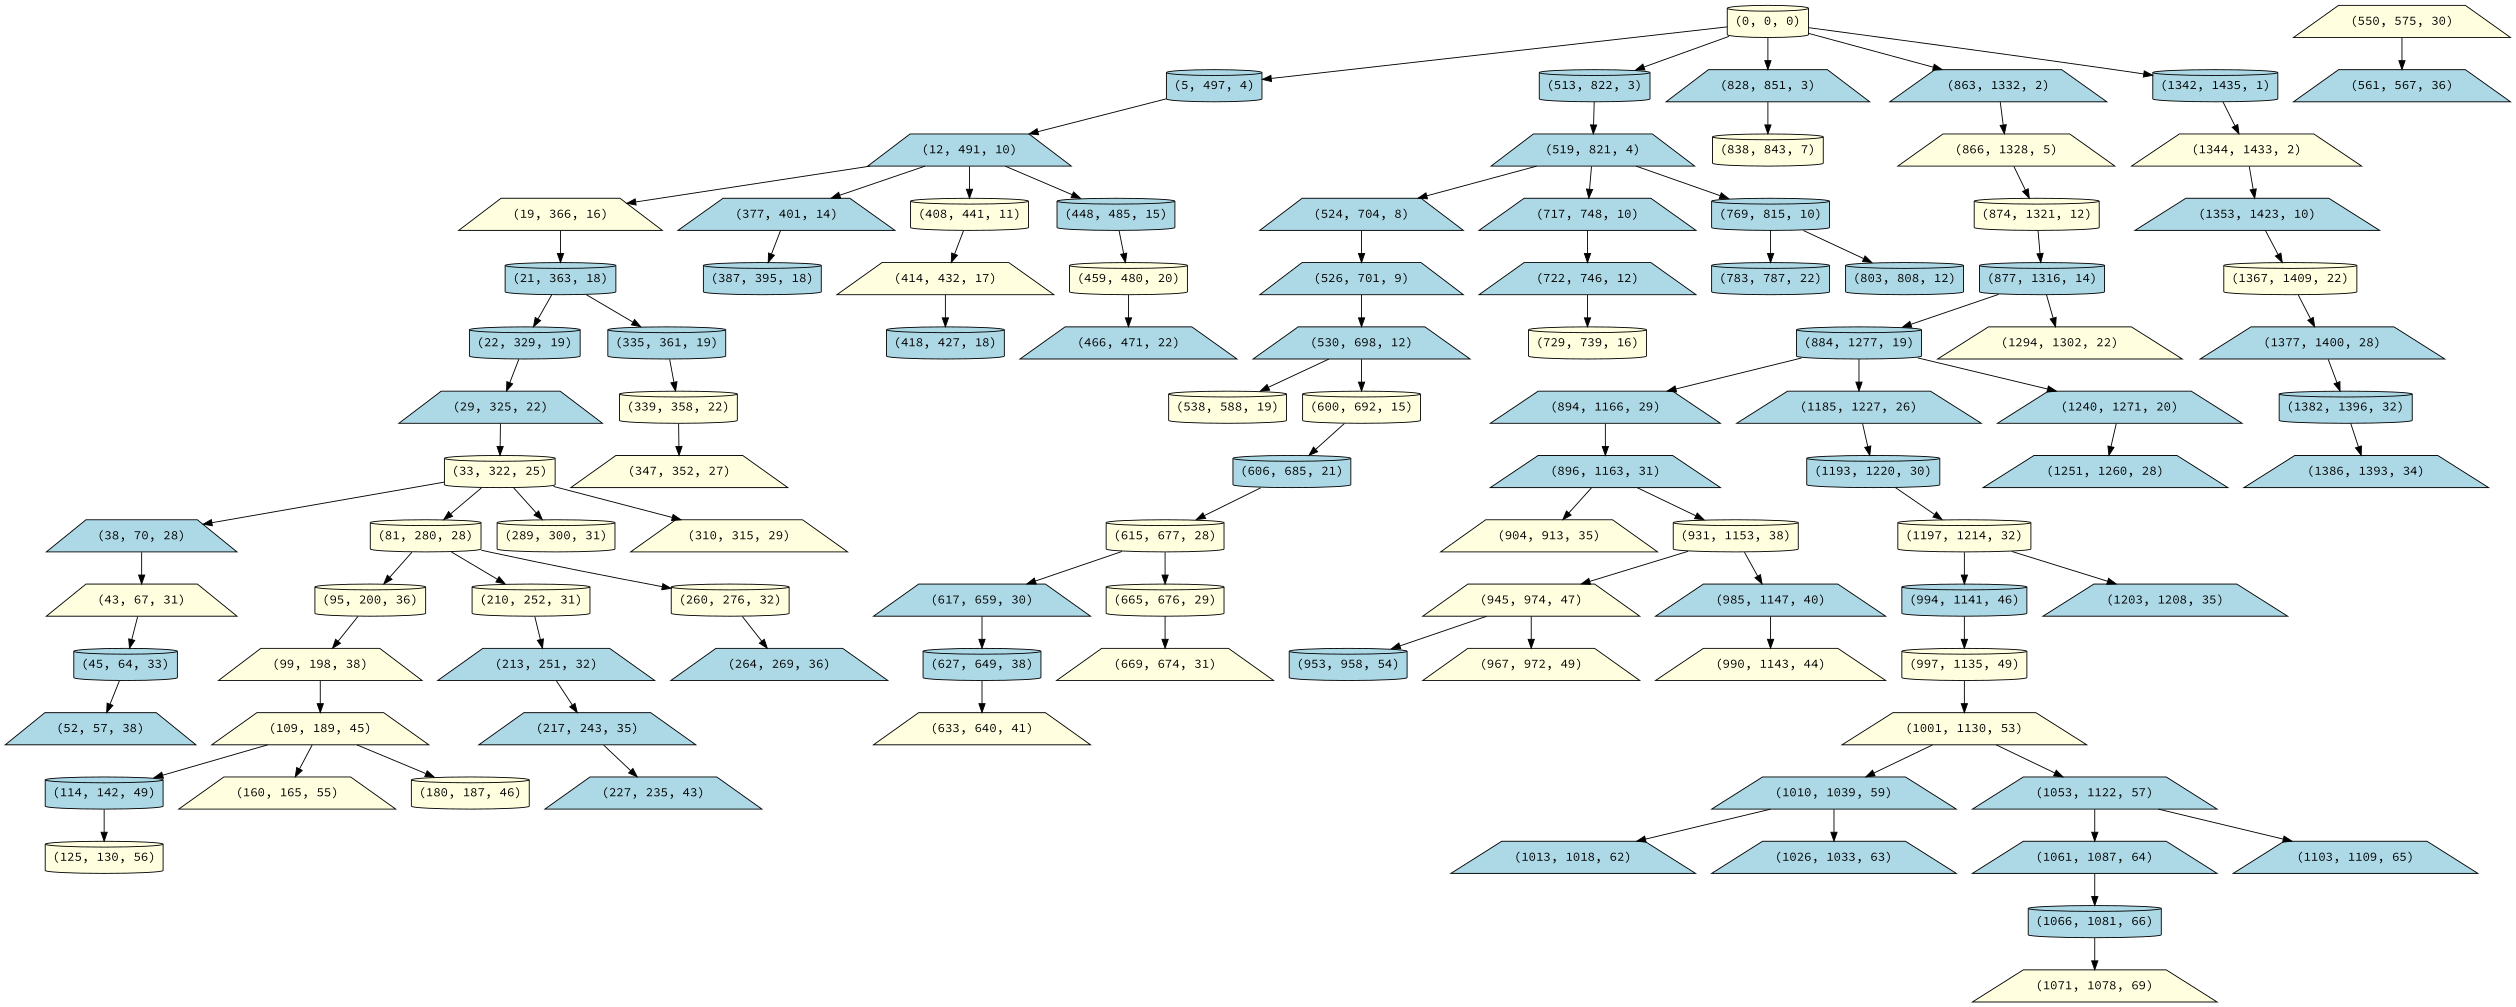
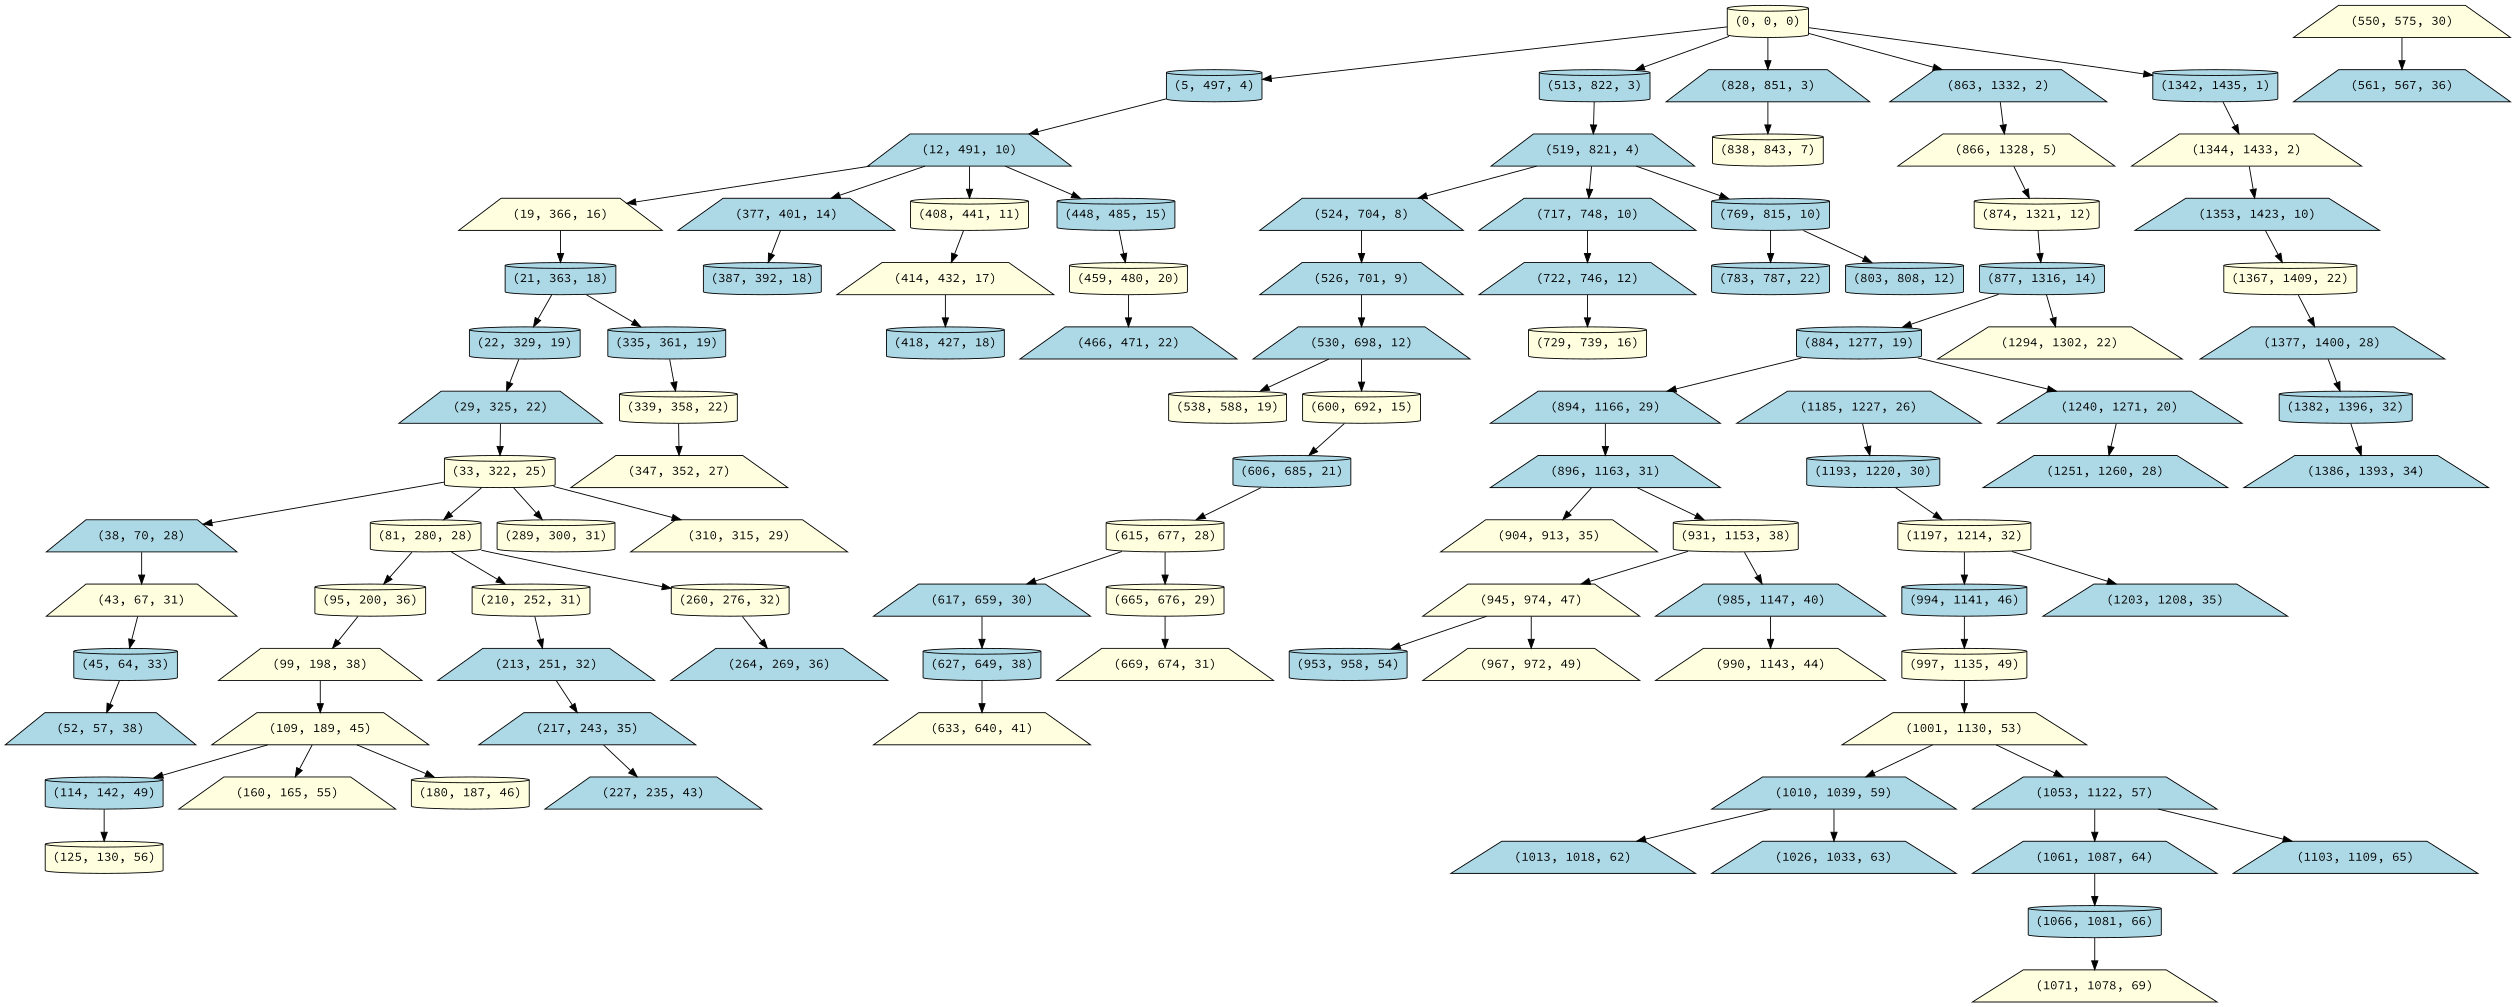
  digraph {
    fontname="Source Code Pro"
    node [fillcolor=lightblue fontname="Source Code Pro" shape=trapezium style=filled]
    edge [fontname="Source Code Pro"]
    "(0, 0, 0)" [fillcolor=lightyellow shape=cylinder]
    "(5, 497, 4)" [shape=cylinder]
    "(513, 822, 3)" [shape=cylinder]
    "(828, 851, 3)"
    "(863, 1332, 2)"
    "(1342, 1435, 1)" [shape=cylinder]
    "(12, 491, 10)"
    "(519, 821, 4)"
    "(838, 843, 7)" [fillcolor=lightyellow shape=cylinder]
    "(866, 1328, 5)" [fillcolor=lightyellow]
    "(1344, 1433, 2)" [fillcolor=lightyellow]
    "(19, 366, 16)" [fillcolor=lightyellow]
    "(377, 401, 14)"
    "(408, 441, 11)" [fillcolor=lightyellow shape=cylinder]
    "(448, 485, 15)" [shape=cylinder]
    "(21, 363, 18)" [shape=cylinder]
-   "(387, 392, 18)" [shape=cylinder label="(387, 395, 18)"]
+   "(387, 392, 18)" [shape=cylinder]
    "(414, 432, 17)" [fillcolor=lightyellow]
    "(459, 480, 20)" [fillcolor=lightyellow shape=cylinder]
    "(22, 329, 19)" [shape=cylinder]
    "(335, 361, 19)" [shape=cylinder]
    "(29, 325, 22)"
    "(339, 358, 22)" [fillcolor=lightyellow shape=cylinder]
    "(33, 322, 25)" [fillcolor=lightyellow shape=cylinder]
    "(38, 70, 28)"
    "(81, 280, 28)" [fillcolor=lightyellow shape=cylinder]
    "(289, 300, 31)" [fillcolor=lightyellow shape=cylinder]
    "(310, 315, 29)" [fillcolor=lightyellow]
    "(43, 67, 31)" [fillcolor=lightyellow]
    "(95, 200, 36)" [fillcolor=lightyellow shape=cylinder]
    "(210, 252, 31)" [fillcolor=lightyellow shape=cylinder]
    "(260, 276, 32)" [fillcolor=lightyellow shape=cylinder]
    "(45, 64, 33)" [shape=cylinder]
    "(52, 57, 38)"
    "(99, 198, 38)" [fillcolor=lightyellow]
    "(213, 251, 32)"
    "(264, 269, 36)"
    "(109, 189, 45)" [fillcolor=lightyellow]
    "(114, 142, 49)" [shape=cylinder]
    "(160, 165, 55)" [fillcolor=lightyellow]
    "(180, 187, 46)" [fillcolor=lightyellow shape=cylinder]
    "(125, 130, 56)" [fillcolor=lightyellow shape=cylinder]
    "(217, 243, 35)"
    "(227, 235, 43)"
    "(347, 352, 27)" [fillcolor=lightyellow]
    "(418, 427, 18)" [shape=cylinder]
    "(466, 471, 22)"
    "(524, 704, 8)"
    "(717, 748, 10)"
    "(769, 815, 10)" [shape=cylinder]
    "(526, 701, 9)"
    "(722, 746, 12)"
    "(783, 787, 22)" [shape=cylinder]
    "(803, 808, 12)" [shape=cylinder]
    "(530, 698, 12)"
    "(538, 588, 19)" [fillcolor=lightyellow shape=cylinder]
    "(600, 692, 15)" [fillcolor=lightyellow shape=cylinder]
    "(606, 685, 21)" [shape=cylinder]
    "(550, 575, 30)" [fillcolor=lightyellow]
    "(561, 567, 36)"
    "(615, 677, 28)" [fillcolor=lightyellow shape=cylinder]
    "(617, 659, 30)"
    "(665, 676, 29)" [fillcolor=lightyellow shape=cylinder]
    "(627, 649, 38)" [shape=cylinder]
    "(669, 674, 31)" [fillcolor=lightyellow]
    "(633, 640, 41)" [fillcolor=lightyellow]
    "(729, 739, 16)" [fillcolor=lightyellow shape=cylinder]
    "(874, 1321, 12)" [fillcolor=lightyellow shape=cylinder]
    "(877, 1316, 14)" [shape=cylinder]
    "(884, 1277, 19)" [shape=cylinder]
    "(1294, 1302, 22)" [fillcolor=lightyellow]
    "(894, 1166, 29)"
    "(1185, 1227, 26)"
    "(1240, 1271, 20)"
    "(896, 1163, 31)"
    "(1193, 1220, 30)" [shape=cylinder]
    "(1251, 1260, 28)"
    "(904, 913, 35)" [fillcolor=lightyellow]
    "(931, 1153, 38)" [fillcolor=lightyellow shape=cylinder]
    "(945, 974, 47)" [fillcolor=lightyellow]
    "(985, 1147, 40)"
    "(953, 958, 54)" [shape=cylinder]
    "(967, 972, 49)" [fillcolor=lightyellow]
    "(990, 1143, 44)" [fillcolor=lightyellow]
    "(994, 1141, 46)" [shape=cylinder]
    "(997, 1135, 49)" [fillcolor=lightyellow shape=cylinder]
    "(1001, 1130, 53)" [fillcolor=lightyellow]
    "(1010, 1039, 59)"
    "(1053, 1122, 57)"
    "(1013, 1018, 62)"
    "(1026, 1033, 63)"
    "(1061, 1087, 64)"
    "(1103, 1109, 65)"
    "(1066, 1081, 66)" [shape=cylinder]
    "(1071, 1078, 69)" [fillcolor=lightyellow]
    "(1197, 1214, 32)" [fillcolor=lightyellow shape=cylinder]
    "(1203, 1208, 35)"
    "(1353, 1423, 10)"
    "(1367, 1409, 22)" [fillcolor=lightyellow shape=cylinder]
    "(1377, 1400, 28)"
    "(1382, 1396, 32)" [shape=cylinder]
    "(1386, 1393, 34)"
    "(0, 0, 0)" -> "(5, 497, 4)"
    "(0, 0, 0)" -> "(513, 822, 3)"
    "(0, 0, 0)" -> "(828, 851, 3)"
    "(0, 0, 0)" -> "(863, 1332, 2)"
    "(0, 0, 0)" -> "(1342, 1435, 1)"
    "(5, 497, 4)" -> "(12, 491, 10)"
    "(513, 822, 3)" -> "(519, 821, 4)"
    "(828, 851, 3)" -> "(838, 843, 7)"
    "(863, 1332, 2)" -> "(866, 1328, 5)"
    "(1342, 1435, 1)" -> "(1344, 1433, 2)"
    "(12, 491, 10)" -> "(19, 366, 16)"
    "(12, 491, 10)" -> "(377, 401, 14)"
    "(12, 491, 10)" -> "(408, 441, 11)"
    "(12, 491, 10)" -> "(448, 485, 15)"
    "(519, 821, 4)" -> "(524, 704, 8)"
    "(519, 821, 4)" -> "(717, 748, 10)"
    "(519, 821, 4)" -> "(769, 815, 10)"
    "(866, 1328, 5)" -> "(874, 1321, 12)"
    "(1344, 1433, 2)" -> "(1353, 1423, 10)"
    "(19, 366, 16)" -> "(21, 363, 18)"
    "(377, 401, 14)" -> "(387, 392, 18)"
    "(408, 441, 11)" -> "(414, 432, 17)"
    "(448, 485, 15)" -> "(459, 480, 20)"
    "(21, 363, 18)" -> "(22, 329, 19)"
    "(21, 363, 18)" -> "(335, 361, 19)"
    "(414, 432, 17)" -> "(418, 427, 18)"
    "(459, 480, 20)" -> "(466, 471, 22)"
    "(22, 329, 19)" -> "(29, 325, 22)"
    "(335, 361, 19)" -> "(339, 358, 22)"
    "(29, 325, 22)" -> "(33, 322, 25)"
    "(339, 358, 22)" -> "(347, 352, 27)"
    "(33, 322, 25)" -> "(38, 70, 28)"
    "(33, 322, 25)" -> "(81, 280, 28)"
    "(33, 322, 25)" -> "(289, 300, 31)"
    "(33, 322, 25)" -> "(310, 315, 29)"
    "(38, 70, 28)" -> "(43, 67, 31)"
    "(81, 280, 28)" -> "(95, 200, 36)"
    "(81, 280, 28)" -> "(210, 252, 31)"
    "(81, 280, 28)" -> "(260, 276, 32)"
    "(43, 67, 31)" -> "(45, 64, 33)"
    "(95, 200, 36)" -> "(99, 198, 38)"
    "(210, 252, 31)" -> "(213, 251, 32)"
    "(260, 276, 32)" -> "(264, 269, 36)"
    "(45, 64, 33)" -> "(52, 57, 38)"
    "(99, 198, 38)" -> "(109, 189, 45)"
    "(213, 251, 32)" -> "(217, 243, 35)"
    "(109, 189, 45)" -> "(114, 142, 49)"
    "(109, 189, 45)" -> "(160, 165, 55)"
    "(109, 189, 45)" -> "(180, 187, 46)"
    "(114, 142, 49)" -> "(125, 130, 56)"
    "(217, 243, 35)" -> "(227, 235, 43)"
    "(524, 704, 8)" -> "(526, 701, 9)"
    "(717, 748, 10)" -> "(722, 746, 12)"
    "(769, 815, 10)" -> "(783, 787, 22)"
    "(769, 815, 10)" -> "(803, 808, 12)"
    "(526, 701, 9)" -> "(530, 698, 12)"
    "(722, 746, 12)" -> "(729, 739, 16)"
    "(530, 698, 12)" -> "(538, 588, 19)"
    "(530, 698, 12)" -> "(600, 692, 15)"
    "(600, 692, 15)" -> "(606, 685, 21)"
    "(606, 685, 21)" -> "(615, 677, 28)"
    "(550, 575, 30)" -> "(561, 567, 36)"
    "(615, 677, 28)" -> "(617, 659, 30)"
    "(615, 677, 28)" -> "(665, 676, 29)"
    "(617, 659, 30)" -> "(627, 649, 38)"
    "(665, 676, 29)" -> "(669, 674, 31)"
    "(627, 649, 38)" -> "(633, 640, 41)"
    "(874, 1321, 12)" -> "(877, 1316, 14)"
    "(877, 1316, 14)" -> "(884, 1277, 19)"
    "(877, 1316, 14)" -> "(1294, 1302, 22)"
    "(884, 1277, 19)" -> "(894, 1166, 29)"
-   "(884, 1277, 19)" -> "(1185, 1227, 26)"
    "(884, 1277, 19)" -> "(1240, 1271, 20)"
    "(894, 1166, 29)" -> "(896, 1163, 31)"
    "(1185, 1227, 26)" -> "(1193, 1220, 30)"
    "(1240, 1271, 20)" -> "(1251, 1260, 28)"
    "(896, 1163, 31)" -> "(904, 913, 35)"
    "(896, 1163, 31)" -> "(931, 1153, 38)"
    "(1193, 1220, 30)" -> "(1197, 1214, 32)"
    "(931, 1153, 38)" -> "(945, 974, 47)"
    "(931, 1153, 38)" -> "(985, 1147, 40)"
    "(945, 974, 47)" -> "(953, 958, 54)"
    "(945, 974, 47)" -> "(967, 972, 49)"
    "(985, 1147, 40)" -> "(990, 1143, 44)"
    "(994, 1141, 46)" -> "(997, 1135, 49)"
    "(997, 1135, 49)" -> "(1001, 1130, 53)"
    "(1001, 1130, 53)" -> "(1010, 1039, 59)"
    "(1001, 1130, 53)" -> "(1053, 1122, 57)"
    "(1010, 1039, 59)" -> "(1013, 1018, 62)"
    "(1010, 1039, 59)" -> "(1026, 1033, 63)"
    "(1053, 1122, 57)" -> "(1061, 1087, 64)"
    "(1053, 1122, 57)" -> "(1103, 1109, 65)"
    "(1061, 1087, 64)" -> "(1066, 1081, 66)"
    "(1066, 1081, 66)" -> "(1071, 1078, 69)"
    "(1197, 1214, 32)" -> "(994, 1141, 46)"
    "(1197, 1214, 32)" -> "(1203, 1208, 35)"
    "(1353, 1423, 10)" -> "(1367, 1409, 22)"
    "(1367, 1409, 22)" -> "(1377, 1400, 28)"
    "(1377, 1400, 28)" -> "(1382, 1396, 32)"
    "(1382, 1396, 32)" -> "(1386, 1393, 34)"
  }
